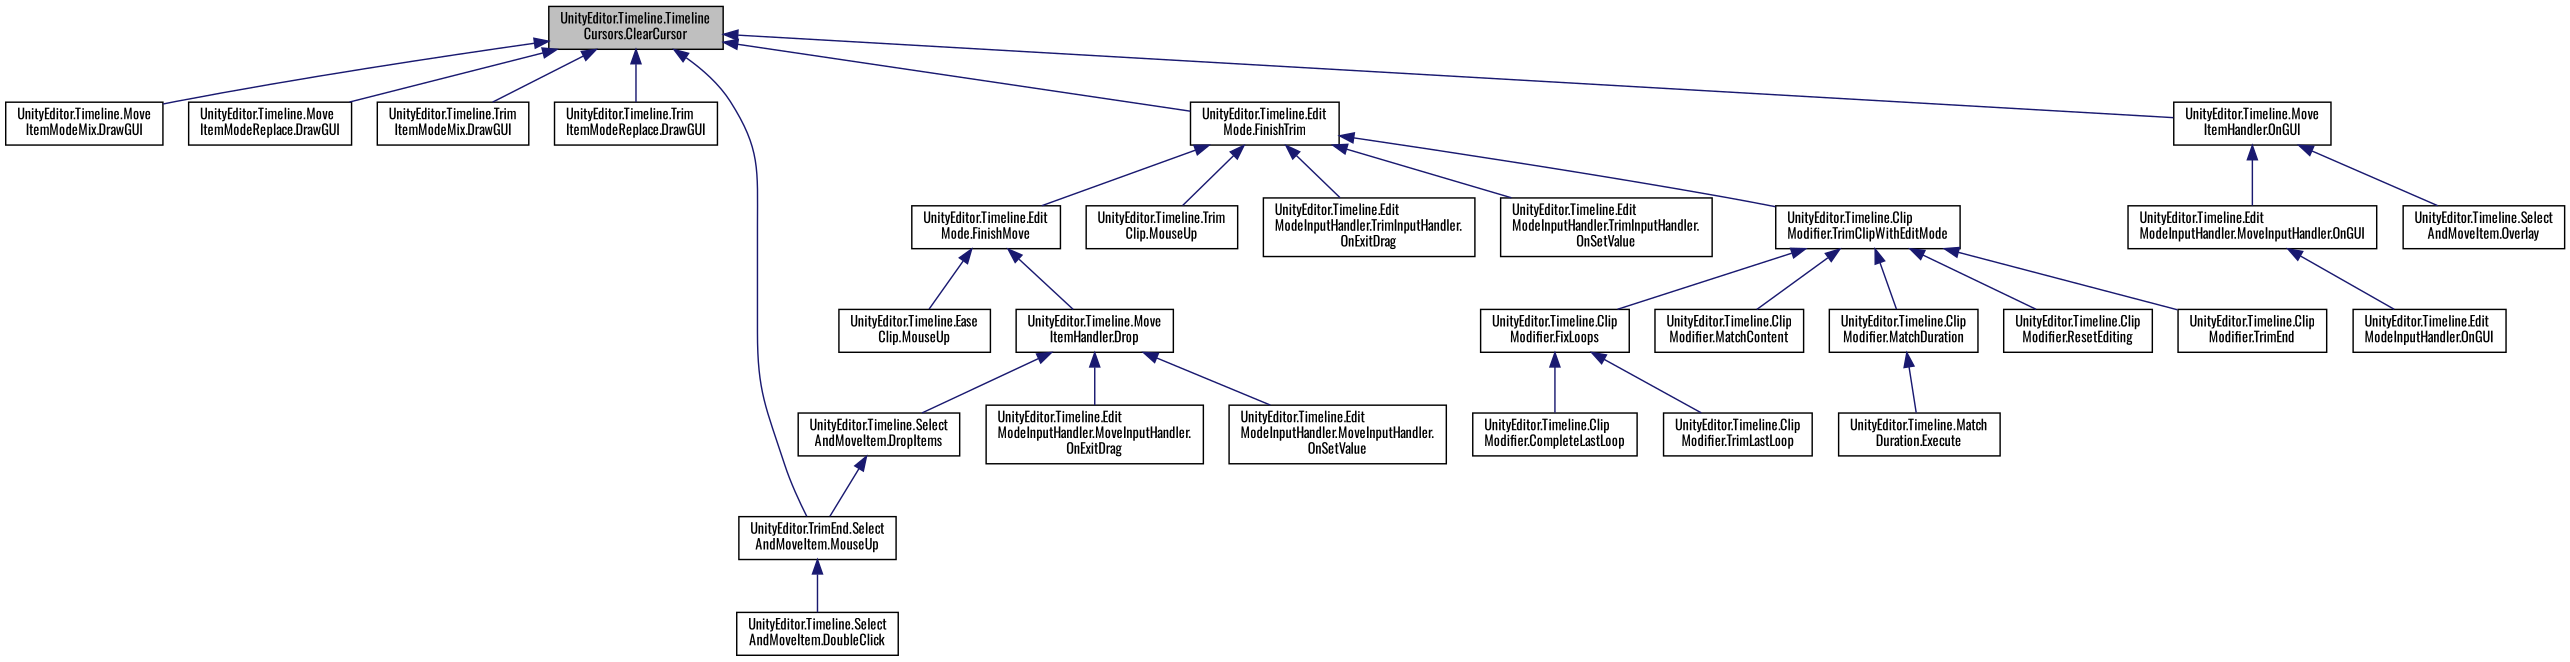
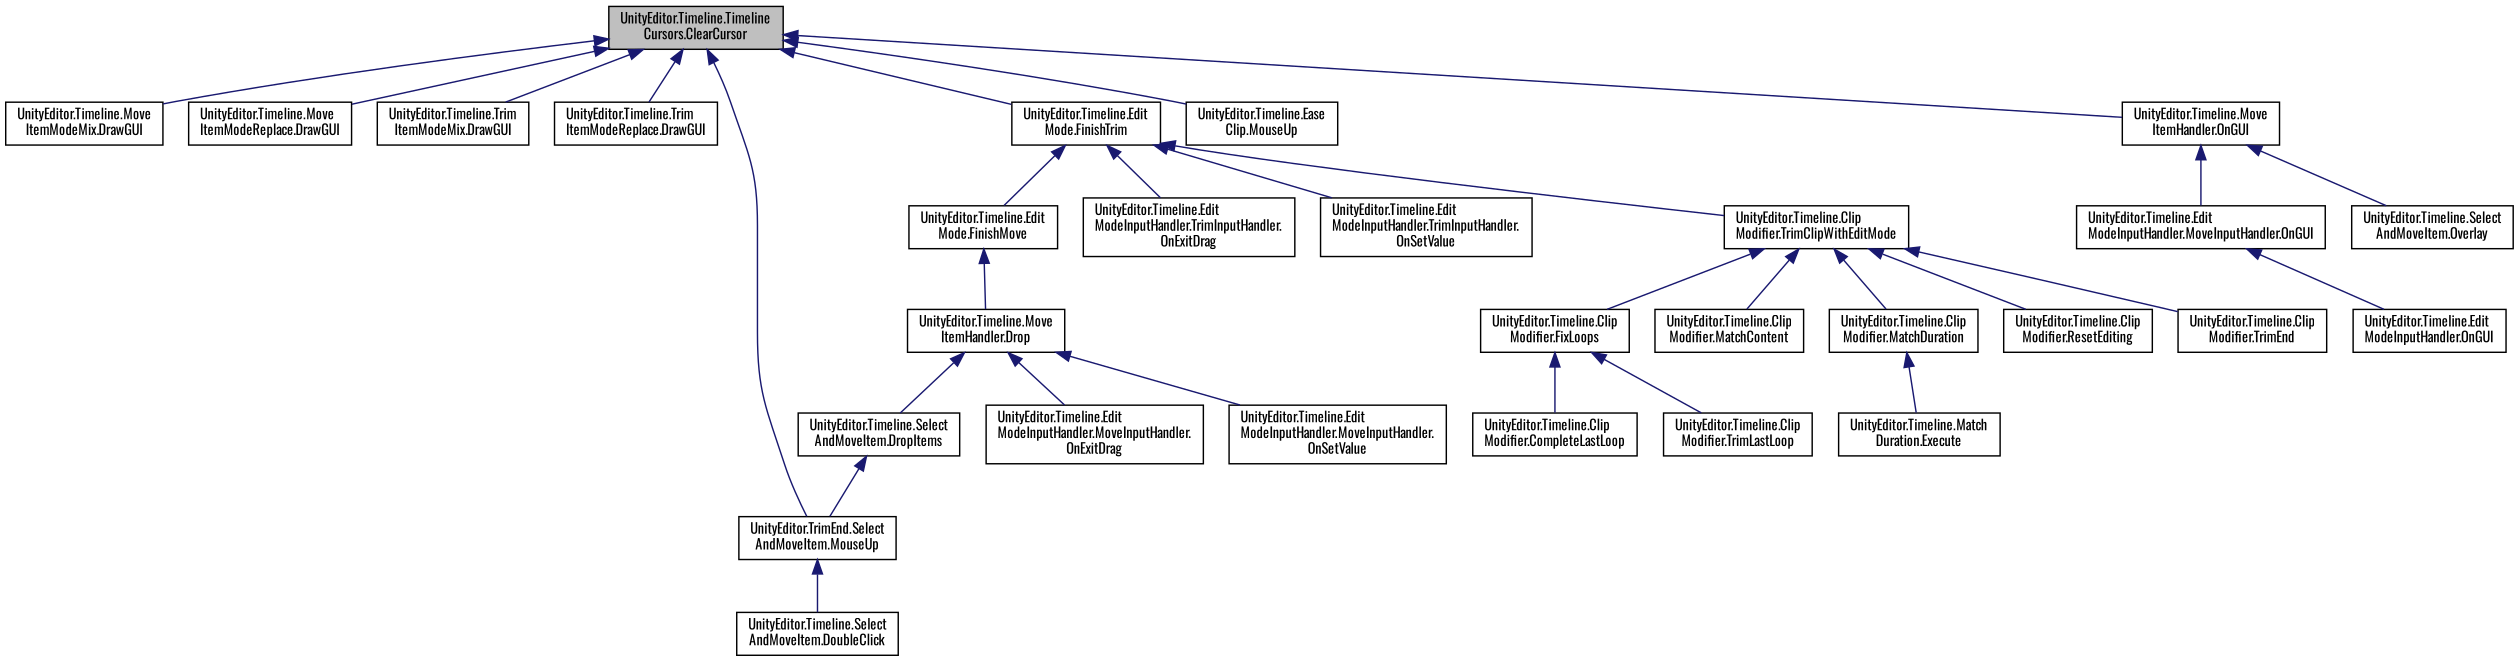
  digraph {
    fontname=Oswald
    rankdir=TB
    node [color=black fillcolor=white fontname=Oswald fontsize=10 shape=record style=filled]
    edge [color=midnightblue dir=back fontname=Oswald fontsize=10 labelfontname=Helvetica labelfontsize=10 style=solid]
    n1 [fillcolor=grey75 fontcolor=black height=0.2 label="UnityEditor.Timeline.Timeline\lCursors.ClearCursor" width=0.4]
    n2 [height=0.2 label="UnityEditor.Timeline.Move\lItemModeMix.DrawGUI" width=0.4]
    n3 [height=0.2 label="UnityEditor.Timeline.Move\lItemModeReplace.DrawGUI" width=0.4]
    n4 [height=0.2 label="UnityEditor.Timeline.Trim\lItemModeMix.DrawGUI" width=0.4]
    n5 [height=0.2 label="UnityEditor.Timeline.Trim\lItemModeReplace.DrawGUI" width=0.4]
    n6 [height=0.2 label="UnityEditor.TrimEnd.Select\lAndMoveItem.MouseUp" width=0.4]
    n7 [height=0.2 label="UnityEditor.Timeline.Edit\lMode.FinishTrim" width=0.4]
    n8 [height=0.2 label="UnityEditor.Timeline.Ease\lClip.MouseUp" width=0.4]
    n9 [height=0.2 label="UnityEditor.Timeline.Move\lItemHandler.OnGUI" width=0.4]
    n10 [height=0.2 label="UnityEditor.Timeline.Edit\lMode.FinishMove" width=0.4]
    n11 [height=0.2 label="UnityEditor.Timeline.Move\lItemHandler.Drop" width=0.4]
    n12 [height=0.2 label="UnityEditor.Timeline.Select\lAndMoveItem.DoubleClick" width=0.4]
-   n13 [height=0.2 label="UnityEditor.Timeline.Trim\lClip.MouseUp" width=0.4]
    n14 [height=0.2 label="UnityEditor.Timeline.Edit\lModeInputHandler.TrimInputHandler.\lOnExitDrag" width=0.4]
    n15 [height=0.2 label="UnityEditor.Timeline.Edit\lModeInputHandler.TrimInputHandler.\lOnSetValue" width=0.4]
    n16 [height=0.2 label="UnityEditor.Timeline.Clip\lModifier.TrimClipWithEditMode" width=0.4]
    n17 [height=0.2 label="UnityEditor.Timeline.Edit\lModeInputHandler.MoveInputHandler.OnGUI" width=0.4]
    n18 [height=0.2 label="UnityEditor.Timeline.Select\lAndMoveItem.Overlay" width=0.4]
    n19 [height=0.2 label="UnityEditor.Timeline.Select\lAndMoveItem.DropItems" width=0.4]
    n20 [height=0.2 label="UnityEditor.Timeline.Edit\lModeInputHandler.MoveInputHandler.\lOnExitDrag" width=0.4]
    n21 [height=0.2 label="UnityEditor.Timeline.Edit\lModeInputHandler.MoveInputHandler.\lOnSetValue" width=0.4]
    n22 [height=0.2 label="UnityEditor.Timeline.Clip\lModifier.FixLoops" width=0.4]
    n23 [height=0.2 label="UnityEditor.Timeline.Clip\lModifier.MatchContent" width=0.4]
    n24 [height=0.2 label="UnityEditor.Timeline.Clip\lModifier.MatchDuration" width=0.4]
    n25 [height=0.2 label="UnityEditor.Timeline.Clip\lModifier.ResetEditing" width=0.4]
    n26 [height=0.2 label="UnityEditor.Timeline.Clip\lModifier.TrimEnd" width=0.4]
    n27 [height=0.2 label="UnityEditor.Timeline.Clip\lModifier.CompleteLastLoop" width=0.4]
    n28 [height=0.2 label="UnityEditor.Timeline.Clip\lModifier.TrimLastLoop" width=0.4]
    n29 [height=0.2 label="UnityEditor.Timeline.Match\lDuration.Execute" width=0.4]
    n30 [height=0.2 label="UnityEditor.Timeline.Edit\lModeInputHandler.OnGUI" width=0.4]
    n1 -> n2
    n1 -> n3
    n1 -> n4
    n1 -> n5
    n1 -> n6
    n1 -> n7
-   n10 -> n8
+   n1 -> n8
    n1 -> n9
    n6 -> n12
    n7 -> n10
-   n7 -> n13
    n7 -> n14
    n7 -> n15
    n7 -> n16
    n9 -> n17
    n9 -> n18
    n10 -> n11
    n11 -> n19
    n11 -> n20
    n11 -> n21
    n16 -> n22
    n16 -> n23
    n16 -> n24
    n16 -> n25
    n16 -> n26
    n17 -> n30
    n19 -> n6
    n22 -> n27
    n22 -> n28
    n24 -> n29
  }
